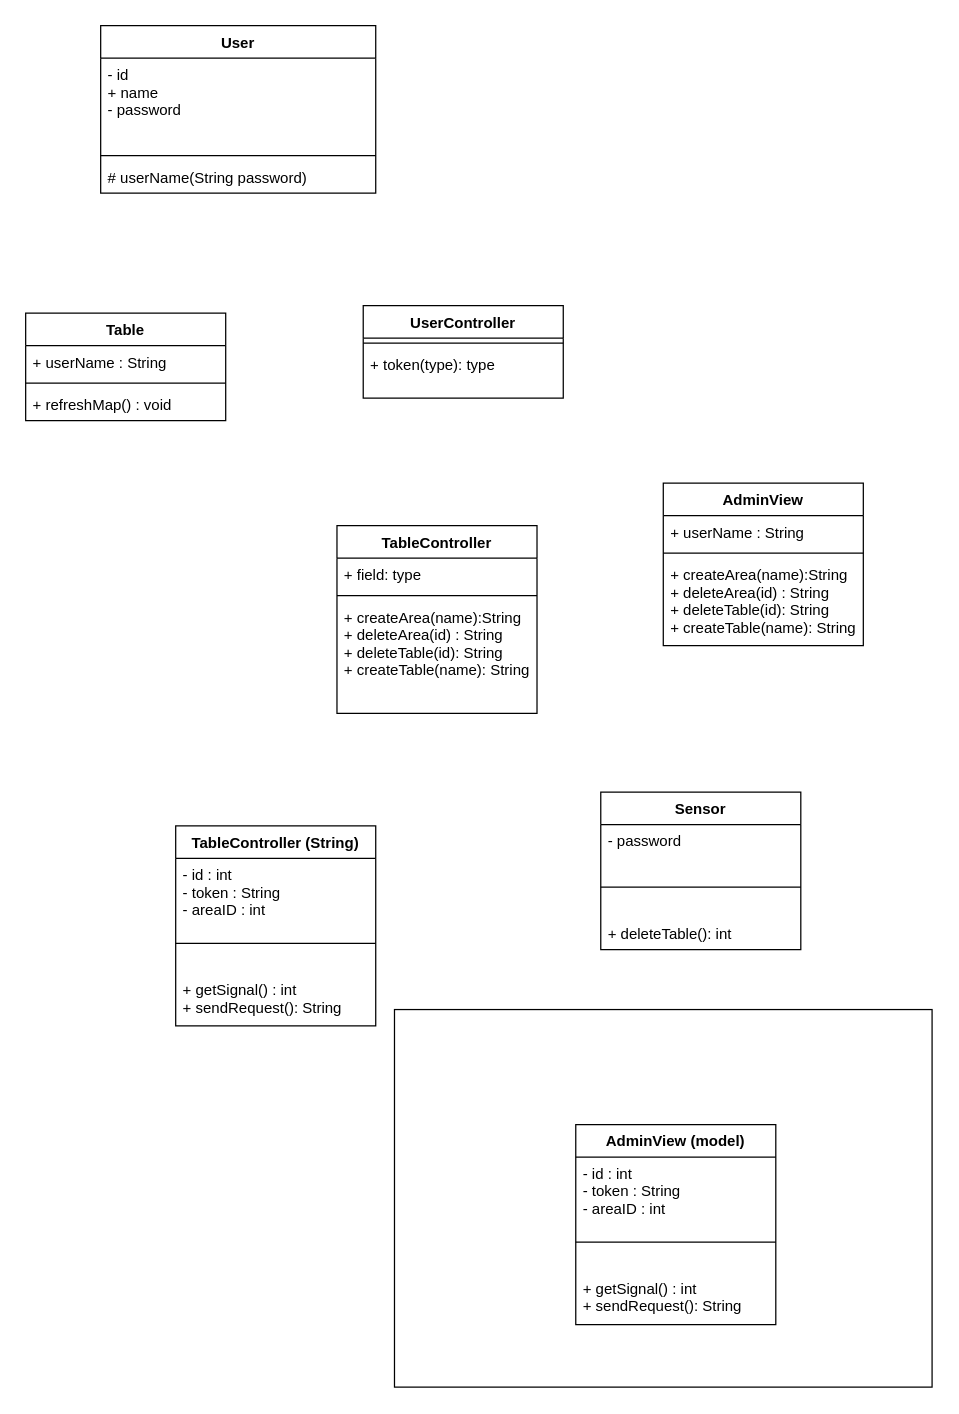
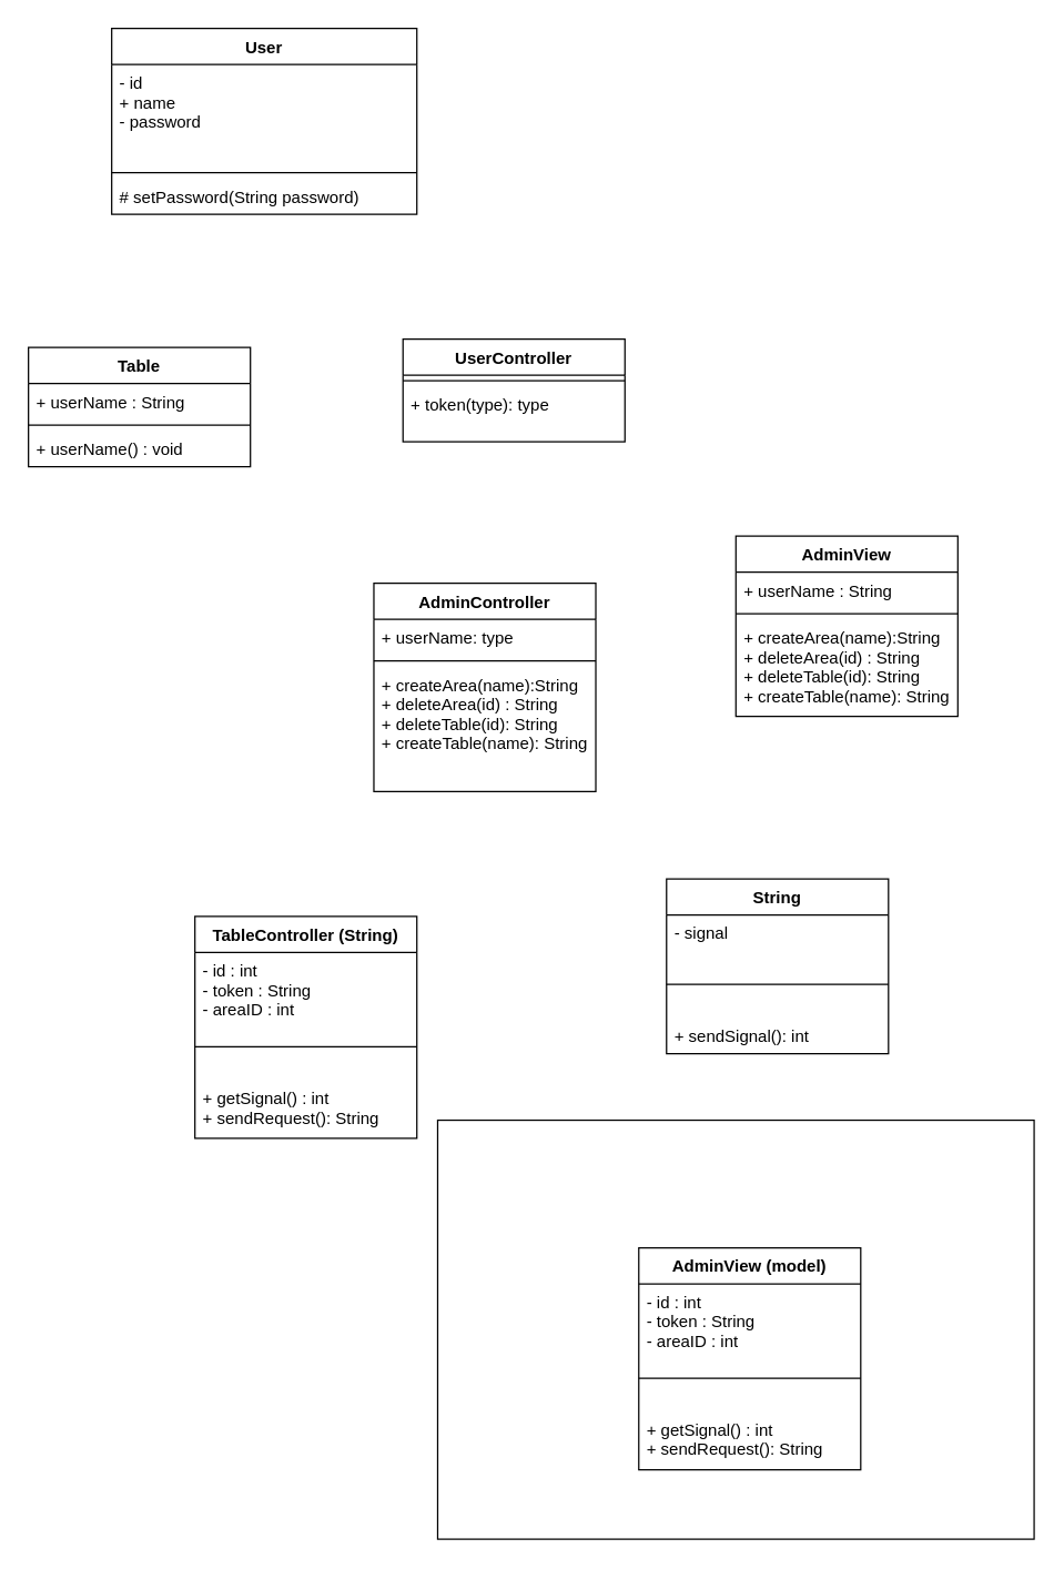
  <mxCell id="0" />
  <mxCell id="1" parent="0" />
  <mxCell id="2" value="" style="rounded=0;whiteSpace=wrap;html=1;" vertex="1" parent="1"><mxGeometry x="315" y="807" width="430" height="302" as="geometry" /></mxCell>
  <mxCell id="3" value="User&#10;" style="swimlane;fontStyle=1;align=center;verticalAlign=top;childLayout=stackLayout;horizontal=1;startSize=26;horizontalStack=0;resizeParent=1;resizeParentMax=0;resizeLast=0;collapsible=1;marginBottom=0;" vertex="1" parent="1"><mxGeometry x="80" y="20" width="220" height="134" as="geometry" /></mxCell>
  <mxCell id="4" value="- id&#10;+ name&#10;- password" style="text;strokeColor=none;fillColor=none;align=left;verticalAlign=top;spacingLeft=4;spacingRight=4;overflow=hidden;rotatable=0;points=[[0,0.5],[1,0.5]];portConstraint=eastwest;" vertex="1" parent="3"><mxGeometry y="26" width="220" height="74" as="geometry" /></mxCell>
  <mxCell id="5" value="" style="line;strokeWidth=1;fillColor=none;align=left;verticalAlign=middle;spacingTop=-1;spacingLeft=3;spacingRight=3;rotatable=0;labelPosition=right;points=[];portConstraint=eastwest;" vertex="1" parent="3"><mxGeometry y="100" width="220" height="8" as="geometry" /></mxCell>
- <mxCell id="6" value="# userName(String password)" style="text;strokeColor=none;fillColor=none;align=left;verticalAlign=top;spacingLeft=4;spacingRight=4;overflow=hidden;rotatable=0;points=[[0,0.5],[1,0.5]];portConstraint=eastwest;" vertex="1" parent="3"><mxGeometry y="108" width="220" height="26" as="geometry" /></mxCell>
+ <mxCell id="6" value="# setPassword(String password)" style="text;strokeColor=none;fillColor=none;align=left;verticalAlign=top;spacingLeft=4;spacingRight=4;overflow=hidden;rotatable=0;points=[[0,0.5],[1,0.5]];portConstraint=eastwest;" vertex="1" parent="3"><mxGeometry y="108" width="220" height="26" as="geometry" /></mxCell>
  <mxCell id="7" value="Table" style="swimlane;fontStyle=1;align=center;verticalAlign=top;childLayout=stackLayout;horizontal=1;startSize=26;horizontalStack=0;resizeParent=1;resizeParentMax=0;resizeLast=0;collapsible=1;marginBottom=0;" vertex="1" parent="1"><mxGeometry x="20" y="250" width="160" height="86" as="geometry" /></mxCell>
  <mxCell id="8" value="+ userName : String" style="text;strokeColor=none;fillColor=none;align=left;verticalAlign=top;spacingLeft=4;spacingRight=4;overflow=hidden;rotatable=0;points=[[0,0.5],[1,0.5]];portConstraint=eastwest;" vertex="1" parent="7"><mxGeometry y="26" width="160" height="26" as="geometry" /></mxCell>
  <mxCell id="9" value="" style="line;strokeWidth=1;fillColor=none;align=left;verticalAlign=middle;spacingTop=-1;spacingLeft=3;spacingRight=3;rotatable=0;labelPosition=right;points=[];portConstraint=eastwest;" vertex="1" parent="7"><mxGeometry y="52" width="160" height="8" as="geometry" /></mxCell>
- <mxCell id="10" value="+ refreshMap() : void&#10;&#10;" style="text;strokeColor=none;fillColor=none;align=left;verticalAlign=top;spacingLeft=4;spacingRight=4;overflow=hidden;rotatable=0;points=[[0,0.5],[1,0.5]];portConstraint=eastwest;" vertex="1" parent="7"><mxGeometry y="60" width="160" height="26" as="geometry" /></mxCell>
+ <mxCell id="10" value="+ userName() : void&#10;&#10;" style="text;strokeColor=none;fillColor=none;align=left;verticalAlign=top;spacingLeft=4;spacingRight=4;overflow=hidden;rotatable=0;points=[[0,0.5],[1,0.5]];portConstraint=eastwest;" vertex="1" parent="7"><mxGeometry y="60" width="160" height="26" as="geometry" /></mxCell>
  <mxCell id="11" value="UserController&#10;" style="swimlane;fontStyle=1;align=center;verticalAlign=top;childLayout=stackLayout;horizontal=1;startSize=26;horizontalStack=0;resizeParent=1;resizeParentMax=0;resizeLast=0;collapsible=1;marginBottom=0;" vertex="1" parent="1"><mxGeometry x="290" y="244" width="160" height="74" as="geometry" /></mxCell>
  <mxCell id="12" value="" style="line;strokeWidth=1;fillColor=none;align=left;verticalAlign=middle;spacingTop=-1;spacingLeft=3;spacingRight=3;rotatable=0;labelPosition=right;points=[];portConstraint=eastwest;" vertex="1" parent="11"><mxGeometry y="26" width="160" height="8" as="geometry" /></mxCell>
  <mxCell id="13" value="+ token(type): type" style="text;strokeColor=none;fillColor=none;align=left;verticalAlign=top;spacingLeft=4;spacingRight=4;overflow=hidden;rotatable=0;points=[[0,0.5],[1,0.5]];portConstraint=eastwest;" vertex="1" parent="11"><mxGeometry y="34" width="160" height="40" as="geometry" /></mxCell>
  <mxCell id="14" value="AdminView" style="swimlane;fontStyle=1;align=center;verticalAlign=top;childLayout=stackLayout;horizontal=1;startSize=26;horizontalStack=0;resizeParent=1;resizeParentMax=0;resizeLast=0;collapsible=1;marginBottom=0;" vertex="1" parent="1"><mxGeometry x="530" y="386" width="160" height="130" as="geometry" /></mxCell>
  <mxCell id="15" value="+ userName : String" style="text;strokeColor=none;fillColor=none;align=left;verticalAlign=top;spacingLeft=4;spacingRight=4;overflow=hidden;rotatable=0;points=[[0,0.5],[1,0.5]];portConstraint=eastwest;" vertex="1" parent="14"><mxGeometry y="26" width="160" height="26" as="geometry" /></mxCell>
  <mxCell id="16" value="" style="line;strokeWidth=1;fillColor=none;align=left;verticalAlign=middle;spacingTop=-1;spacingLeft=3;spacingRight=3;rotatable=0;labelPosition=right;points=[];portConstraint=eastwest;" vertex="1" parent="14"><mxGeometry y="52" width="160" height="8" as="geometry" /></mxCell>
  <mxCell id="17" value="+ createArea(name):String&#10;+ deleteArea(id) : String&#10;+ deleteTable(id): String&#10;+ createTable(name): String&#10;&#10;" style="text;strokeColor=none;fillColor=none;align=left;verticalAlign=top;spacingLeft=4;spacingRight=4;overflow=hidden;rotatable=0;points=[[0,0.5],[1,0.5]];portConstraint=eastwest;" vertex="1" parent="14"><mxGeometry y="60" width="160" height="70" as="geometry" /></mxCell>
- <mxCell id="18" value="TableController" style="swimlane;fontStyle=1;align=center;verticalAlign=top;childLayout=stackLayout;horizontal=1;startSize=26;horizontalStack=0;resizeParent=1;resizeParentMax=0;resizeLast=0;collapsible=1;marginBottom=0;" vertex="1" parent="1"><mxGeometry x="269" y="420" width="160" height="150" as="geometry" /></mxCell>
- <mxCell id="19" value="+ field: type" style="text;strokeColor=none;fillColor=none;align=left;verticalAlign=top;spacingLeft=4;spacingRight=4;overflow=hidden;rotatable=0;points=[[0,0.5],[1,0.5]];portConstraint=eastwest;" vertex="1" parent="18"><mxGeometry y="26" width="160" height="26" as="geometry" /></mxCell>
+ <mxCell id="18" value="AdminController" style="swimlane;fontStyle=1;align=center;verticalAlign=top;childLayout=stackLayout;horizontal=1;startSize=26;horizontalStack=0;resizeParent=1;resizeParentMax=0;resizeLast=0;collapsible=1;marginBottom=0;" vertex="1" parent="1"><mxGeometry x="269" y="420" width="160" height="150" as="geometry" /></mxCell>
+ <mxCell id="19" value="+ userName: type" style="text;strokeColor=none;fillColor=none;align=left;verticalAlign=top;spacingLeft=4;spacingRight=4;overflow=hidden;rotatable=0;points=[[0,0.5],[1,0.5]];portConstraint=eastwest;" vertex="1" parent="18"><mxGeometry y="26" width="160" height="26" as="geometry" /></mxCell>
  <mxCell id="20" value="" style="line;strokeWidth=1;fillColor=none;align=left;verticalAlign=middle;spacingTop=-1;spacingLeft=3;spacingRight=3;rotatable=0;labelPosition=right;points=[];portConstraint=eastwest;" vertex="1" parent="18"><mxGeometry y="52" width="160" height="8" as="geometry" /></mxCell>
  <mxCell id="21" value="+ createArea(name):String&#10;+ deleteArea(id) : String&#10;+ deleteTable(id): String&#10;+ createTable(name): String&#10;" style="text;strokeColor=none;fillColor=none;align=left;verticalAlign=top;spacingLeft=4;spacingRight=4;overflow=hidden;rotatable=0;points=[[0,0.5],[1,0.5]];portConstraint=eastwest;" vertex="1" parent="18"><mxGeometry y="60" width="160" height="90" as="geometry" /></mxCell>
  <mxCell id="22" value="TableController (String)" style="swimlane;fontStyle=1;align=center;verticalAlign=top;childLayout=stackLayout;horizontal=1;startSize=26;horizontalStack=0;resizeParent=1;resizeParentMax=0;resizeLast=0;collapsible=1;marginBottom=0;" vertex="1" parent="1"><mxGeometry x="140" y="660" width="160" height="160" as="geometry" /></mxCell>
  <mxCell id="23" value="- id : int&#10;- token : String&#10;- areaID : int&#10;" style="text;strokeColor=none;fillColor=none;align=left;verticalAlign=top;spacingLeft=4;spacingRight=4;overflow=hidden;rotatable=0;points=[[0,0.5],[1,0.5]];portConstraint=eastwest;" vertex="1" parent="22"><mxGeometry y="26" width="160" height="44" as="geometry" /></mxCell>
  <mxCell id="24" value="" style="line;strokeWidth=1;fillColor=none;align=left;verticalAlign=middle;spacingTop=-1;spacingLeft=3;spacingRight=3;rotatable=0;labelPosition=right;points=[];portConstraint=eastwest;" vertex="1" parent="22"><mxGeometry y="70" width="160" height="48" as="geometry" /></mxCell>
  <mxCell id="25" value="+ getSignal() : int&#10;+ sendRequest(): String&#10;" style="text;strokeColor=none;fillColor=none;align=left;verticalAlign=top;spacingLeft=4;spacingRight=4;overflow=hidden;rotatable=0;points=[[0,0.5],[1,0.5]];portConstraint=eastwest;" vertex="1" parent="22"><mxGeometry y="118" width="160" height="42" as="geometry" /></mxCell>
- <mxCell id="26" value="Sensor" style="swimlane;fontStyle=1;align=center;verticalAlign=top;childLayout=stackLayout;horizontal=1;startSize=26;horizontalStack=0;resizeParent=1;resizeParentMax=0;resizeLast=0;collapsible=1;marginBottom=0;" vertex="1" parent="1"><mxGeometry x="480" y="633" width="160" height="126" as="geometry" /></mxCell>
- <mxCell id="27" value="- password" style="text;strokeColor=none;fillColor=none;align=left;verticalAlign=top;spacingLeft=4;spacingRight=4;overflow=hidden;rotatable=0;points=[[0,0.5],[1,0.5]];portConstraint=eastwest;" vertex="1" parent="26"><mxGeometry y="26" width="160" height="26" as="geometry" /></mxCell>
+ <mxCell id="26" value="String" style="swimlane;fontStyle=1;align=center;verticalAlign=top;childLayout=stackLayout;horizontal=1;startSize=26;horizontalStack=0;resizeParent=1;resizeParentMax=0;resizeLast=0;collapsible=1;marginBottom=0;" vertex="1" parent="1"><mxGeometry x="480" y="633" width="160" height="126" as="geometry" /></mxCell>
+ <mxCell id="27" value="- signal" style="text;strokeColor=none;fillColor=none;align=left;verticalAlign=top;spacingLeft=4;spacingRight=4;overflow=hidden;rotatable=0;points=[[0,0.5],[1,0.5]];portConstraint=eastwest;" vertex="1" parent="26"><mxGeometry y="26" width="160" height="26" as="geometry" /></mxCell>
  <mxCell id="28" value="" style="line;strokeWidth=1;fillColor=none;align=left;verticalAlign=middle;spacingTop=-1;spacingLeft=3;spacingRight=3;rotatable=0;labelPosition=right;points=[];portConstraint=eastwest;" vertex="1" parent="26"><mxGeometry y="52" width="160" height="48" as="geometry" /></mxCell>
- <mxCell id="29" value="+ deleteTable(): int" style="text;strokeColor=none;fillColor=none;align=left;verticalAlign=top;spacingLeft=4;spacingRight=4;overflow=hidden;rotatable=0;points=[[0,0.5],[1,0.5]];portConstraint=eastwest;" vertex="1" parent="26"><mxGeometry y="100" width="160" height="26" as="geometry" /></mxCell>
+ <mxCell id="29" value="+ sendSignal(): int" style="text;strokeColor=none;fillColor=none;align=left;verticalAlign=top;spacingLeft=4;spacingRight=4;overflow=hidden;rotatable=0;points=[[0,0.5],[1,0.5]];portConstraint=eastwest;" vertex="1" parent="26"><mxGeometry y="100" width="160" height="26" as="geometry" /></mxCell>
  <mxCell id="30" value="AdminView (model)" style="swimlane;fontStyle=1;align=center;verticalAlign=top;childLayout=stackLayout;horizontal=1;startSize=26;horizontalStack=0;resizeParent=1;resizeParentMax=0;resizeLast=0;collapsible=1;marginBottom=0;" vertex="1" parent="1"><mxGeometry x="460" y="899" width="160" height="160" as="geometry" /></mxCell>
  <mxCell id="31" value="- id : int&#10;- token : String&#10;- areaID : int&#10;" style="text;strokeColor=none;fillColor=none;align=left;verticalAlign=top;spacingLeft=4;spacingRight=4;overflow=hidden;rotatable=0;points=[[0,0.5],[1,0.5]];portConstraint=eastwest;" vertex="1" parent="30"><mxGeometry y="26" width="160" height="44" as="geometry" /></mxCell>
  <mxCell id="32" value="" style="line;strokeWidth=1;fillColor=none;align=left;verticalAlign=middle;spacingTop=-1;spacingLeft=3;spacingRight=3;rotatable=0;labelPosition=right;points=[];portConstraint=eastwest;" vertex="1" parent="30"><mxGeometry y="70" width="160" height="48" as="geometry" /></mxCell>
  <mxCell id="33" value="+ getSignal() : int&#10;+ sendRequest(): String&#10;" style="text;strokeColor=none;fillColor=none;align=left;verticalAlign=top;spacingLeft=4;spacingRight=4;overflow=hidden;rotatable=0;points=[[0,0.5],[1,0.5]];portConstraint=eastwest;" vertex="1" parent="30"><mxGeometry y="118" width="160" height="42" as="geometry" /></mxCell>
